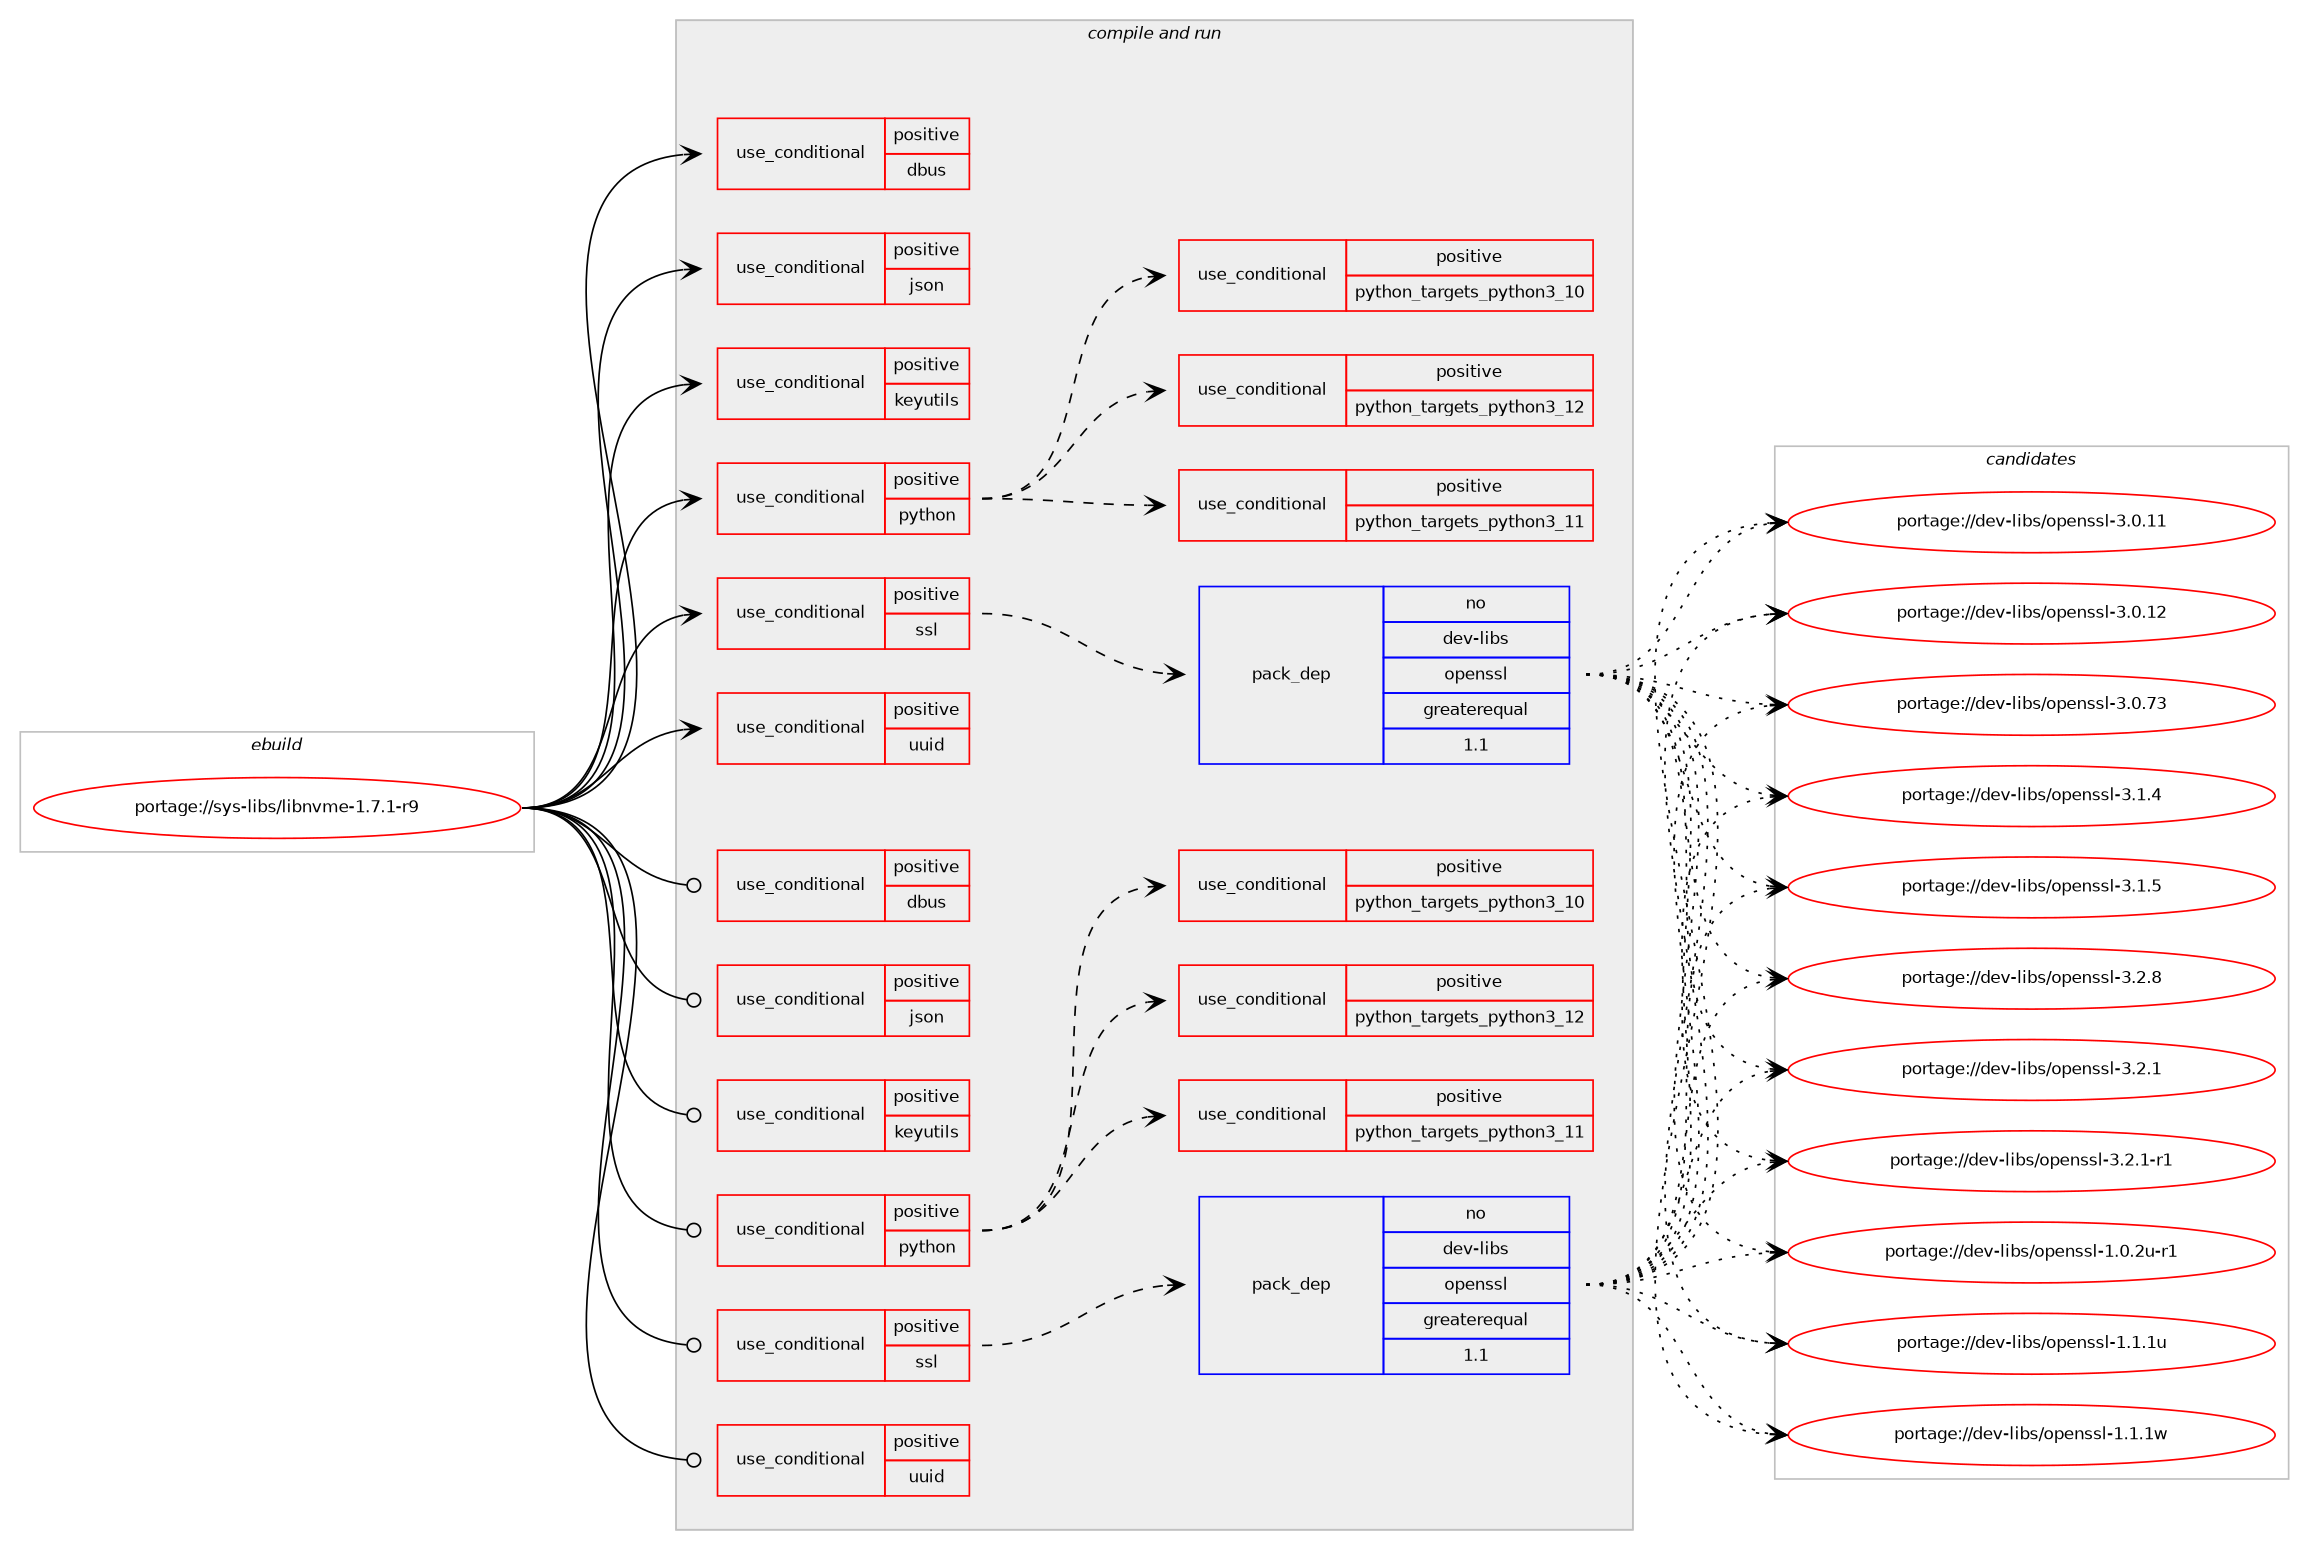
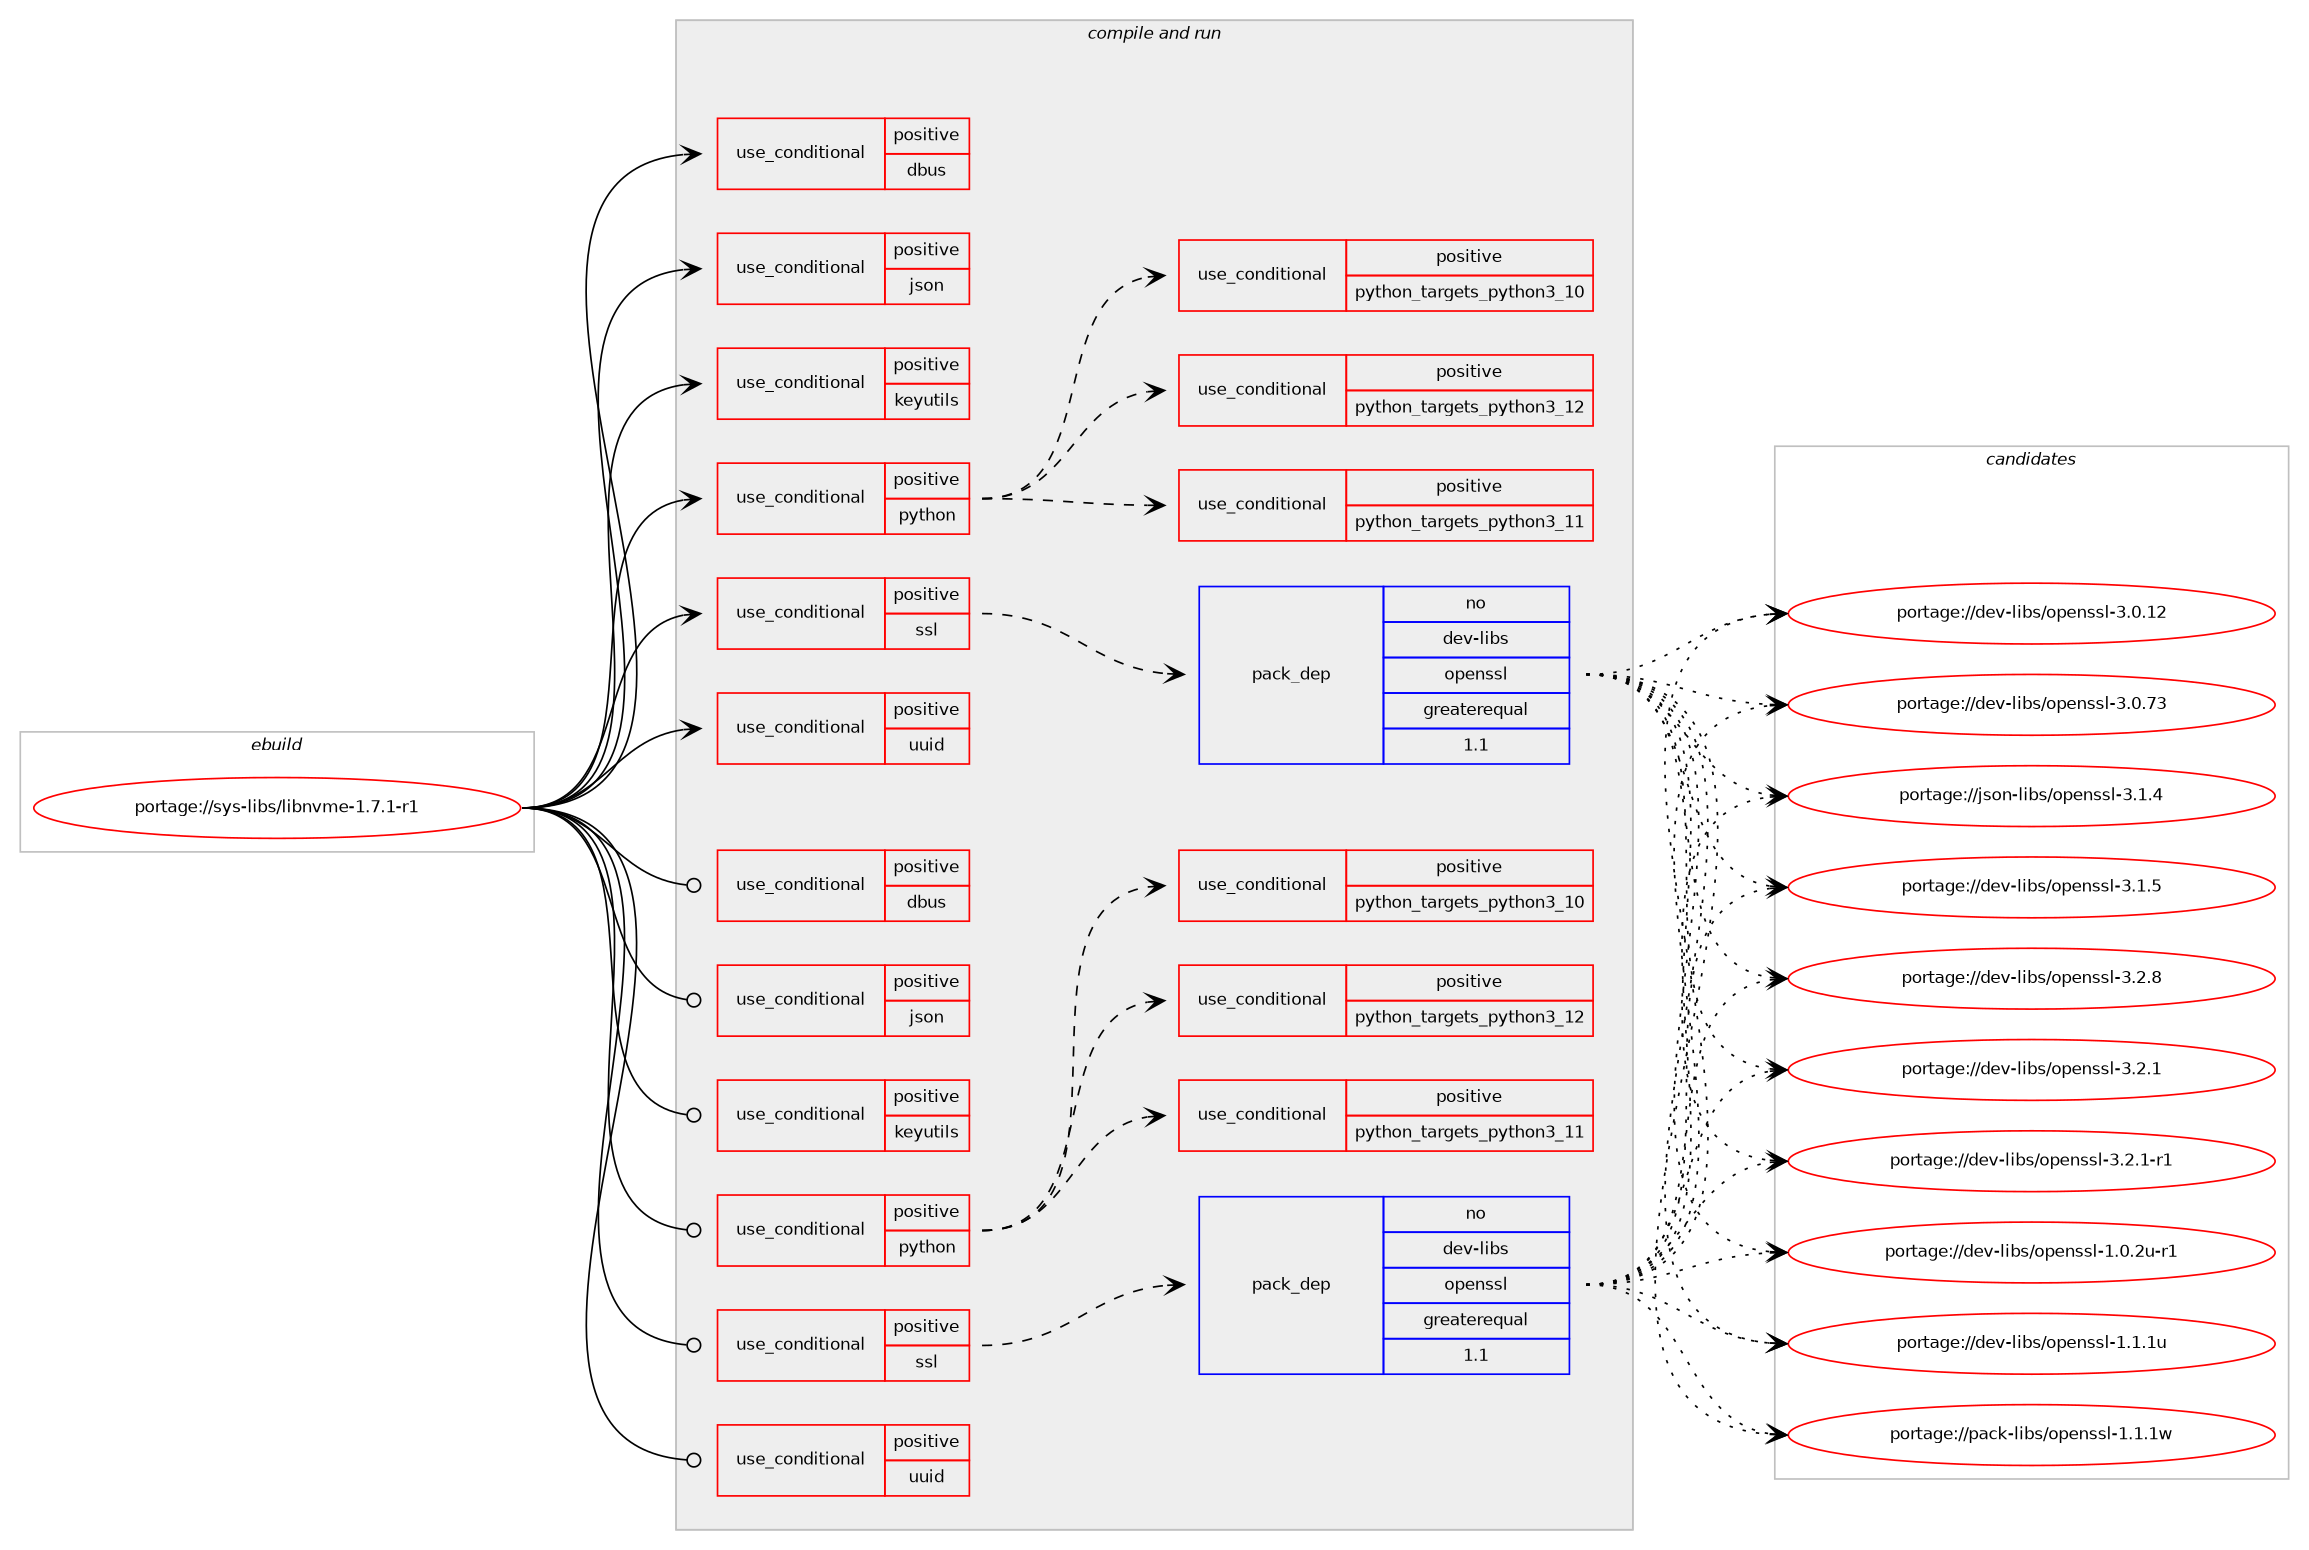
  digraph {
    compound=true
    concentrate=true
    fontname=Helvetica
    fontsize=10
    newrank=true
    rankdir=LR
    ranksep=1.5
    node [color=red fontname=Helvetica fontsize=10 shape=none]
    edge [arrowhead=vee headport=w style=dotted tailport=e weight=100]
-   n1 [label="portage://sys-libs/libnvme-1.7.1-r9" width=4 shape=""]
+   n1 [label="portage://sys-libs/libnvme-1.7.1-r1" width=4 shape=""]
    n2 [label=<<TABLE BORDER="0" CELLBORDER="1" CELLSPACING="0" CELLPADDING="4"><TR><TD ROWSPAN="3" CELLPADDING="10">use_conditional</TD></TR><TR><TD>positive</TD></TR><TR><TD>dbus</TD></TR></TABLE>>]
    n3 [label=<<TABLE BORDER="0" CELLBORDER="1" CELLSPACING="0" CELLPADDING="4"><TR><TD ROWSPAN="3" CELLPADDING="10">use_conditional</TD></TR><TR><TD>positive</TD></TR><TR><TD>json</TD></TR></TABLE>>]
    n4 [label=<<TABLE BORDER="0" CELLBORDER="1" CELLSPACING="0" CELLPADDING="4"><TR><TD ROWSPAN="3" CELLPADDING="10">use_conditional</TD></TR><TR><TD>positive</TD></TR><TR><TD>keyutils</TD></TR></TABLE>>]
    n5 [label=<<TABLE BORDER="0" CELLBORDER="1" CELLSPACING="0" CELLPADDING="4"><TR><TD ROWSPAN="3" CELLPADDING="10">use_conditional</TD></TR><TR><TD>positive</TD></TR><TR><TD>python_targets_python3_10</TD></TR></TABLE>>]
    n6 [label=<<TABLE BORDER="0" CELLBORDER="1" CELLSPACING="0" CELLPADDING="4"><TR><TD ROWSPAN="3" CELLPADDING="10">use_conditional</TD></TR><TR><TD>positive</TD></TR><TR><TD>python_targets_python3_11</TD></TR></TABLE>>]
    n7 [label=<<TABLE BORDER="0" CELLBORDER="1" CELLSPACING="0" CELLPADDING="4"><TR><TD ROWSPAN="3" CELLPADDING="10">use_conditional</TD></TR><TR><TD>positive</TD></TR><TR><TD>python_targets_python3_12</TD></TR></TABLE>>]
    n8 [label=<<TABLE BORDER="0" CELLBORDER="1" CELLSPACING="0" CELLPADDING="4"><TR><TD ROWSPAN="3" CELLPADDING="10">use_conditional</TD></TR><TR><TD>positive</TD></TR><TR><TD>python</TD></TR></TABLE>>]
    n9 [color=blue label=<<TABLE BORDER="0" CELLBORDER="1" CELLSPACING="0" CELLPADDING="4" WIDTH="220"><TR><TD ROWSPAN="6" CELLPADDING="30">pack_dep</TD></TR><TR><TD WIDTH="110">no</TD></TR><TR><TD>dev-libs</TD></TR><TR><TD>openssl</TD></TR><TR><TD>greaterequal</TD></TR><TR><TD>1.1</TD></TR></TABLE>>]
    n10 [label=<<TABLE BORDER="0" CELLBORDER="1" CELLSPACING="0" CELLPADDING="4"><TR><TD ROWSPAN="3" CELLPADDING="10">use_conditional</TD></TR><TR><TD>positive</TD></TR><TR><TD>ssl</TD></TR></TABLE>>]
    n11 [label=<<TABLE BORDER="0" CELLBORDER="1" CELLSPACING="0" CELLPADDING="4"><TR><TD ROWSPAN="3" CELLPADDING="10">use_conditional</TD></TR><TR><TD>positive</TD></TR><TR><TD>uuid</TD></TR></TABLE>>]
    n12 [label=<<TABLE BORDER="0" CELLBORDER="1" CELLSPACING="0" CELLPADDING="4"><TR><TD ROWSPAN="3" CELLPADDING="10">use_conditional</TD></TR><TR><TD>positive</TD></TR><TR><TD>dbus</TD></TR></TABLE>>]
    n13 [label=<<TABLE BORDER="0" CELLBORDER="1" CELLSPACING="0" CELLPADDING="4"><TR><TD ROWSPAN="3" CELLPADDING="10">use_conditional</TD></TR><TR><TD>positive</TD></TR><TR><TD>json</TD></TR></TABLE>>]
    n14 [label=<<TABLE BORDER="0" CELLBORDER="1" CELLSPACING="0" CELLPADDING="4"><TR><TD ROWSPAN="3" CELLPADDING="10">use_conditional</TD></TR><TR><TD>positive</TD></TR><TR><TD>keyutils</TD></TR></TABLE>>]
    n15 [label=<<TABLE BORDER="0" CELLBORDER="1" CELLSPACING="0" CELLPADDING="4"><TR><TD ROWSPAN="3" CELLPADDING="10">use_conditional</TD></TR><TR><TD>positive</TD></TR><TR><TD>python_targets_python3_10</TD></TR></TABLE>>]
    n16 [label=<<TABLE BORDER="0" CELLBORDER="1" CELLSPACING="0" CELLPADDING="4"><TR><TD ROWSPAN="3" CELLPADDING="10">use_conditional</TD></TR><TR><TD>positive</TD></TR><TR><TD>python_targets_python3_11</TD></TR></TABLE>>]
    n17 [label=<<TABLE BORDER="0" CELLBORDER="1" CELLSPACING="0" CELLPADDING="4"><TR><TD ROWSPAN="3" CELLPADDING="10">use_conditional</TD></TR><TR><TD>positive</TD></TR><TR><TD>python_targets_python3_12</TD></TR></TABLE>>]
    n18 [label=<<TABLE BORDER="0" CELLBORDER="1" CELLSPACING="0" CELLPADDING="4"><TR><TD ROWSPAN="3" CELLPADDING="10">use_conditional</TD></TR><TR><TD>positive</TD></TR><TR><TD>python</TD></TR></TABLE>>]
    n19 [color=blue label=<<TABLE BORDER="0" CELLBORDER="1" CELLSPACING="0" CELLPADDING="4" WIDTH="220"><TR><TD ROWSPAN="6" CELLPADDING="30">pack_dep</TD></TR><TR><TD WIDTH="110">no</TD></TR><TR><TD>dev-libs</TD></TR><TR><TD>openssl</TD></TR><TR><TD>greaterequal</TD></TR><TR><TD>1.1</TD></TR></TABLE>>]
    n20 [label=<<TABLE BORDER="0" CELLBORDER="1" CELLSPACING="0" CELLPADDING="4"><TR><TD ROWSPAN="3" CELLPADDING="10">use_conditional</TD></TR><TR><TD>positive</TD></TR><TR><TD>ssl</TD></TR></TABLE>>]
    n21 [label=<<TABLE BORDER="0" CELLBORDER="1" CELLSPACING="0" CELLPADDING="4"><TR><TD ROWSPAN="3" CELLPADDING="10">use_conditional</TD></TR><TR><TD>positive</TD></TR><TR><TD>uuid</TD></TR></TABLE>>]
    n22 [label="portage://dev-libs/openssl-1.0.2u-r1" width=4 shape=""]
    n23 [label="portage://dev-libs/openssl-1.1.1u" width=4 shape=""]
-   n24 [label="portage://dev-libs/openssl-1.1.1w" width=4 shape=""]
-   n25 [label="portage://dev-libs/openssl-3.0.11" width=4 shape=""]
+   n24 [label="portage://pack-libs/openssl-1.1.1w" width=4 shape=""]
    n26 [label="portage://dev-libs/openssl-3.0.12" width=4 shape=""]
    n27 [label="portage://dev-libs/openssl-3.0.73" width=4 shape=""]
-   n28 [label="portage://dev-libs/openssl-3.1.4" width=4 shape=""]
+   n28 [label="portage://json-libs/openssl-3.1.4" width=4 shape=""]
    n29 [label="portage://dev-libs/openssl-3.1.5" width=4 shape=""]
    n30 [label="portage://dev-libs/openssl-3.2.8" width=4 shape=""]
    n31 [label="portage://dev-libs/openssl-3.2.1" width=4 shape=""]
    n32 [label="portage://dev-libs/openssl-3.2.1-r1" width=4 shape=""]
    subgraph cluster_1 {
      color=gray
      label=<<i>ebuild</i>>
      rank=same
      n1
    }
    subgraph cluster_2 {
      color=gray
      label=<<i>dependencies</i>>
      subgraph cluster_3 {
        color=gray
        fillcolor="#eeeeee"
        label=<<i>compile</i>>
        style=filled
        subgraph sub_4 {
          color=gray
          fillcolor="#eeeeee"
          label=<<i>compile</i>>
          style=filled
          n2
        }
        subgraph sub_5 {
          color=gray
          fillcolor="#eeeeee"
          label=<<i>compile</i>>
          style=filled
          n3
        }
        subgraph sub_6 {
          color=gray
          fillcolor="#eeeeee"
          label=<<i>compile</i>>
          style=filled
          n4
        }
        subgraph sub_7 {
          color=gray
          fillcolor="#eeeeee"
          label=<<i>compile</i>>
          style=filled
          n8
          subgraph sub_8 {
            color=gray
            fillcolor="#eeeeee"
            label=<<i>compile</i>>
            style=filled
            n5
          }
          subgraph sub_9 {
            color=gray
            fillcolor="#eeeeee"
            label=<<i>compile</i>>
            style=filled
            n6
          }
          subgraph sub_10 {
            color=gray
            fillcolor="#eeeeee"
            label=<<i>compile</i>>
            style=filled
            n7
          }
        }
        subgraph sub_11 {
          color=gray
          fillcolor="#eeeeee"
          label=<<i>compile</i>>
          style=filled
          n10
          subgraph sub_12 {
            color=gray
            fillcolor="#eeeeee"
            label=<<i>compile</i>>
            style=filled
            n9
          }
        }
        subgraph sub_13 {
          color=gray
          fillcolor="#eeeeee"
          label=<<i>compile</i>>
          style=filled
          n11
        }
      }
      subgraph cluster_14 {
        color=gray
        fillcolor="#eeeeee"
        label=<<i>run</i>>
        style=filled
        subgraph sub_15 {
          color=gray
          fillcolor="#eeeeee"
          label=<<i>run</i>>
          style=filled
          n12
        }
        subgraph sub_16 {
          color=gray
          fillcolor="#eeeeee"
          label=<<i>run</i>>
          style=filled
          n13
        }
        subgraph sub_17 {
          color=gray
          fillcolor="#eeeeee"
          label=<<i>run</i>>
          style=filled
          n14
        }
        subgraph sub_18 {
          color=gray
          fillcolor="#eeeeee"
          label=<<i>run</i>>
          style=filled
          n18
          subgraph sub_19 {
            color=gray
            fillcolor="#eeeeee"
            label=<<i>run</i>>
            style=filled
            n15
          }
          subgraph sub_20 {
            color=gray
            fillcolor="#eeeeee"
            label=<<i>run</i>>
            style=filled
            n16
          }
          subgraph sub_21 {
            color=gray
            fillcolor="#eeeeee"
            label=<<i>run</i>>
            style=filled
            n17
          }
        }
        subgraph sub_22 {
          color=gray
          fillcolor="#eeeeee"
          label=<<i>run</i>>
          style=filled
          n20
          subgraph sub_23 {
            color=gray
            fillcolor="#eeeeee"
            label=<<i>run</i>>
            style=filled
            n19
          }
        }
        subgraph sub_24 {
          color=gray
          fillcolor="#eeeeee"
          label=<<i>run</i>>
          style=filled
          n21
        }
      }
      subgraph cluster_25 {
        color=gray
        fillcolor="#eeeeee"
        label=<<i>compile and run</i>>
        style=filled
      }
    }
    subgraph cluster_26 {
      color=gray
      label=<<i>candidates</i>>
      rank=same
      subgraph sub_27 {
        color=black
        label=<<i>candidates</i>>
        nodesep=1
        rank=same
        n22
        n23
        n24
-       n25
        n26
        n27
        n28
        n29
        n30
        n31
        n32
      }
      subgraph sub_28 {
        color=black
        label=<<i>candidates</i>>
        nodesep=1
        rank=same
        n22
        n23
        n24
-       n25
        n26
        n27
        n28
        n29
        n30
        n31
        n32
      }
    }
    n1 -> n2 [style=solid weight=20]
    n1 -> n3 [style=solid weight=20]
    n1 -> n4 [style=solid weight=20]
    n1 -> n8 [style=solid weight=20]
    n1 -> n10 [style=solid weight=20]
    n1 -> n11 [style=solid weight=20]
    n1 -> n12 [arrowhead=odot style=solid weight=20]
    n1 -> n13 [arrowhead=odot style=solid weight=20]
    n1 -> n14 [arrowhead=odot style=solid weight=20]
    n1 -> n18 [arrowhead=odot style=solid weight=20]
    n1 -> n20 [arrowhead=odot style=solid weight=20]
    n1 -> n21 [arrowhead=odot style=solid weight=20]
    n8 -> n5 [style=dashed weight=20]
    n8 -> n6 [style=dashed weight=20]
    n8 -> n7 [style=dashed weight=20]
    n9 -> n22
    n9 -> n23
    n9 -> n24
-   n9 -> n25
    n9 -> n26
    n9 -> n27
    n9 -> n28
    n9 -> n29
    n9 -> n30
    n9 -> n31
    n9 -> n32
    n10 -> n9 [style=dashed weight=20]
    n18 -> n15 [style=dashed weight=20]
    n18 -> n16 [style=dashed weight=20]
    n18 -> n17 [style=dashed weight=20]
    n19 -> n22
    n19 -> n23
    n19 -> n24
-   n19 -> n25
    n19 -> n26
    n19 -> n27
    n19 -> n28
    n19 -> n29
    n19 -> n30
    n19 -> n31
    n19 -> n32
    n20 -> n19 [style=dashed weight=20]
  }
